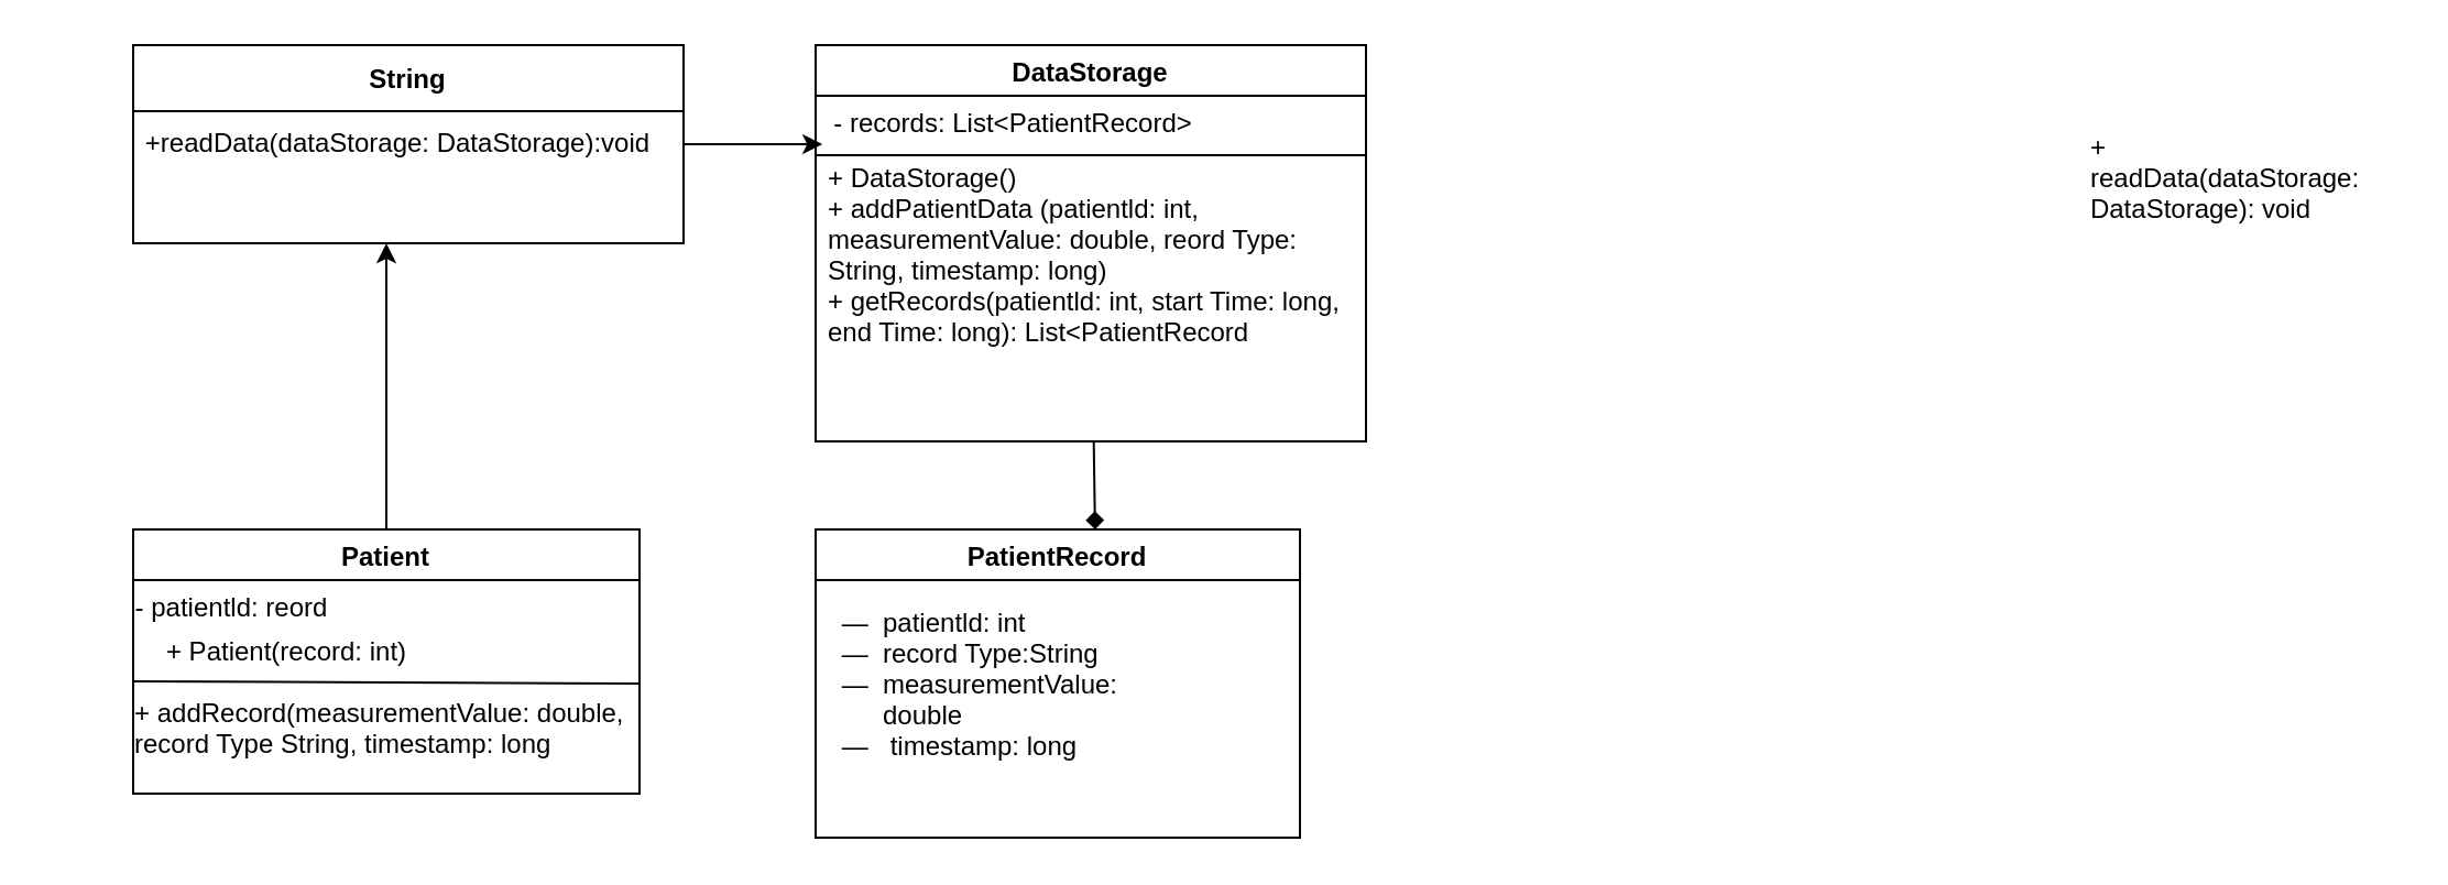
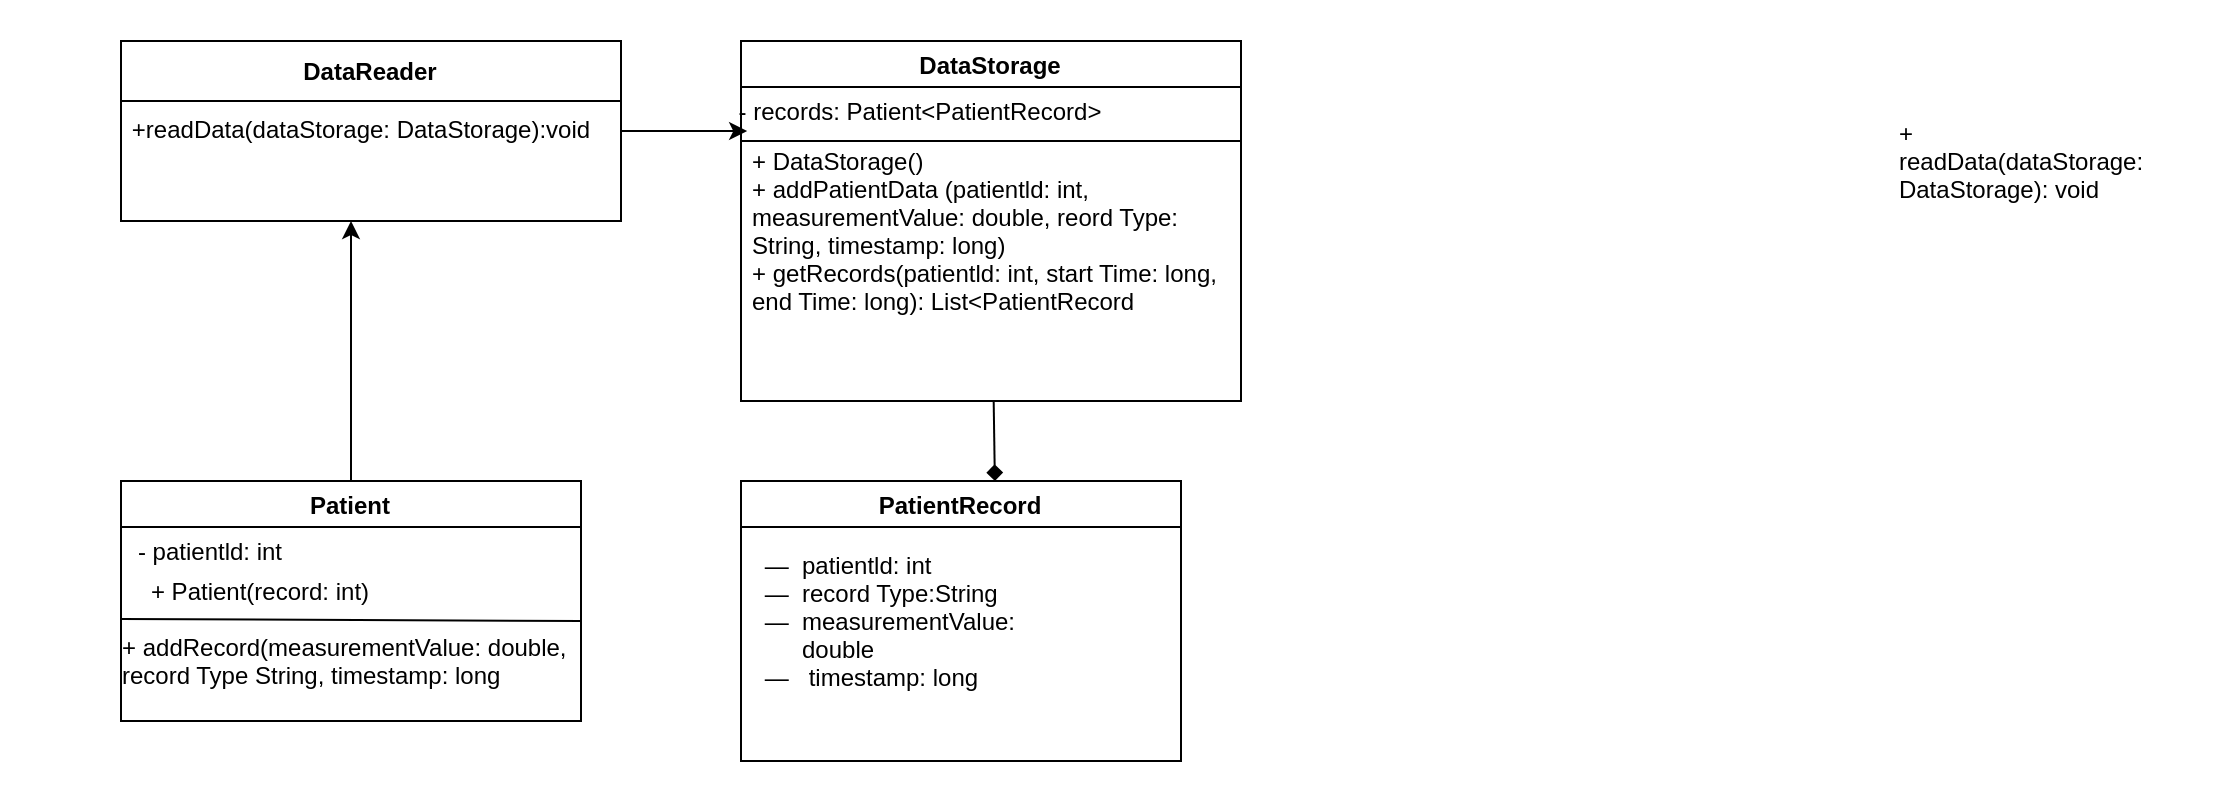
  <mxCell id="0" />
  <mxCell id="1" parent="0" />
- <mxCell id="2" value="&lt;p style=&quot;margin: 0px; font-variant-numeric: normal; font-variant-east-asian: normal; font-variant-alternates: normal; font-size-adjust: none; font-kerning: auto; font-optical-sizing: auto; font-feature-settings: normal; font-variation-settings: normal; font-variant-position: normal; font-variant-emoji: normal; font-stretch: normal; line-height: normal; color: rgb(0, 0, 0); text-align: start;&quot; class=&quot;p1&quot;&gt;String&lt;/p&gt;" style="swimlane;whiteSpace=wrap;html=1;startSize=30;" vertex="1" parent="1"><mxGeometry x="60" y="20" width="250" height="90" as="geometry"><mxRectangle x="50" y="80" width="140" height="30" as="alternateBounds" /></mxGeometry></mxCell>
+ <mxCell id="2" value="&lt;p style=&quot;margin: 0px; font-variant-numeric: normal; font-variant-east-asian: normal; font-variant-alternates: normal; font-size-adjust: none; font-kerning: auto; font-optical-sizing: auto; font-feature-settings: normal; font-variation-settings: normal; font-variant-position: normal; font-variant-emoji: normal; font-stretch: normal; line-height: normal; color: rgb(0, 0, 0); text-align: start;&quot; class=&quot;p1&quot;&gt;DataReader&lt;/p&gt;" style="swimlane;whiteSpace=wrap;html=1;startSize=30;" vertex="1" parent="1"><mxGeometry x="60" y="20" width="250" height="90" as="geometry"><mxRectangle x="50" y="80" width="140" height="30" as="alternateBounds" /></mxGeometry></mxCell>
  <mxCell id="3" value="&lt;p style=&quot;margin: 0px; font-variant-numeric: normal; font-variant-east-asian: normal; font-variant-alternates: normal; font-size-adjust: none; font-kerning: auto; font-optical-sizing: auto; font-feature-settings: normal; font-variation-settings: normal; font-variant-position: normal; font-variant-emoji: normal; font-stretch: normal; line-height: normal; color: rgb(0, 0, 0); text-align: start; text-wrap-mode: wrap;&quot; class=&quot;p1&quot;&gt;+ readData(dataStorage:&lt;/p&gt;&lt;p style=&quot;margin: 0px; font-variant-numeric: normal; font-variant-east-asian: normal; font-variant-alternates: normal; font-size-adjust: none; font-kerning: auto; font-optical-sizing: auto; font-feature-settings: normal; font-variation-settings: normal; font-variant-position: normal; font-variant-emoji: normal; font-stretch: normal; line-height: normal; color: rgb(0, 0, 0); text-align: start; text-wrap-mode: wrap;&quot; class=&quot;p1&quot;&gt;DataStorage): void&lt;/p&gt;" style="text;html=1;align=center;verticalAlign=middle;resizable=0;points=[];autosize=1;strokeColor=none;fillColor=none;" vertex="1" parent="2"><mxGeometry x="870" y="40" width="160" height="40" as="geometry" /></mxCell>
  <mxCell id="4" value="&lt;font&gt;&lt;font style=&quot;color: rgb(0, 0, 0);&quot;&gt;+readData(dataStorage:&amp;nbsp;&lt;/font&gt;&lt;span style=&quot;background-color: transparent;&quot;&gt;&lt;font style=&quot;color: rgb(0, 0, 0);&quot;&gt;DataStorage):void&lt;/font&gt;&lt;/span&gt;&lt;/font&gt;" style="text;html=1;align=center;verticalAlign=middle;resizable=0;points=[];autosize=1;strokeColor=none;fillColor=none;" vertex="1" parent="2"><mxGeometry x="-5" y="30" width="250" height="30" as="geometry" /></mxCell>
  <mxCell id="5" value="&lt;p style=&quot;margin: 0px; font-variant-numeric: normal; font-variant-east-asian: normal; font-variant-alternates: normal; font-size-adjust: none; font-kerning: auto; font-optical-sizing: auto; font-feature-settings: normal; font-variation-settings: normal; font-variant-position: normal; font-variant-emoji: normal; font-stretch: normal; line-height: normal; color: rgb(0, 0, 0); text-align: start;&quot; class=&quot;p1&quot;&gt;DataStorage&lt;/p&gt;" style="swimlane;whiteSpace=wrap;html=1;" vertex="1" parent="1"><mxGeometry x="370" y="20" width="250" height="180" as="geometry" /></mxCell>
- <mxCell id="6" value="&lt;p style=&quot;margin: 0px; font-variant-numeric: normal; font-variant-east-asian: normal; font-variant-alternates: normal; font-size-adjust: none; font-kerning: auto; font-optical-sizing: auto; font-feature-settings: normal; font-variation-settings: normal; font-variant-position: normal; font-variant-emoji: normal; font-stretch: normal; line-height: normal; color: rgb(0, 0, 0); text-align: start;&quot; class=&quot;p1&quot;&gt;- records: List&amp;lt;PatientRecord&amp;gt;&lt;/p&gt;" style="text;html=1;align=center;verticalAlign=middle;whiteSpace=wrap;rounded=0;" vertex="1" parent="5"><mxGeometry x="-40" y="20" width="260" height="30" as="geometry" /></mxCell>
+ <mxCell id="6" value="&lt;p style=&quot;margin: 0px; font-variant-numeric: normal; font-variant-east-asian: normal; font-variant-alternates: normal; font-size-adjust: none; font-kerning: auto; font-optical-sizing: auto; font-feature-settings: normal; font-variation-settings: normal; font-variant-position: normal; font-variant-emoji: normal; font-stretch: normal; line-height: normal; color: rgb(0, 0, 0); text-align: start;&quot; class=&quot;p1&quot;&gt;- records: Patient&amp;lt;PatientRecord&amp;gt;&lt;/p&gt;" style="text;html=1;align=center;verticalAlign=middle;whiteSpace=wrap;rounded=0;" vertex="1" parent="5"><mxGeometry x="-40" y="20" width="260" height="30" as="geometry" /></mxCell>
  <mxCell id="7" value="" style="endArrow=none;html=1;exitX=0;exitY=0.5;exitDx=0;exitDy=0;" edge="1" parent="5"><mxGeometry width="50" height="50" relative="1" as="geometry"><mxPoint y="50" as="sourcePoint" /><mxPoint x="250" y="50" as="targetPoint" /><Array as="points"><mxPoint x="108" y="50" /></Array></mxGeometry></mxCell>
  <mxCell id="8" value="&lt;p style=&quot;margin: 0px; font-variant-numeric: normal; font-variant-east-asian: normal; font-variant-alternates: normal; font-size-adjust: none; font-kerning: auto; font-optical-sizing: auto; font-feature-settings: normal; font-variation-settings: normal; font-variant-position: normal; font-variant-emoji: normal; font-stretch: normal; line-height: normal; color: rgb(0, 0, 0); text-align: start;&quot; class=&quot;p1&quot;&gt;+ DataStorage()&lt;/p&gt;&lt;p style=&quot;margin: 0px; font-variant-numeric: normal; font-variant-east-asian: normal; font-variant-alternates: normal; font-size-adjust: none; font-kerning: auto; font-optical-sizing: auto; font-feature-settings: normal; font-variation-settings: normal; font-variant-position: normal; font-variant-emoji: normal; font-stretch: normal; line-height: normal; color: rgb(0, 0, 0); text-align: start;&quot; class=&quot;p1&quot;&gt;+ addPatientData (patientld: int, measurementValue: double, reord Type:&lt;/p&gt;&lt;p style=&quot;margin: 0px; font-variant-numeric: normal; font-variant-east-asian: normal; font-variant-alternates: normal; font-size-adjust: none; font-kerning: auto; font-optical-sizing: auto; font-feature-settings: normal; font-variation-settings: normal; font-variant-position: normal; font-variant-emoji: normal; font-stretch: normal; line-height: normal; color: rgb(0, 0, 0); text-align: start;&quot; class=&quot;p1&quot;&gt;String, timestamp: long)&lt;/p&gt;&lt;p style=&quot;margin: 0px; font-variant-numeric: normal; font-variant-east-asian: normal; font-variant-alternates: normal; font-size-adjust: none; font-kerning: auto; font-optical-sizing: auto; font-feature-settings: normal; font-variation-settings: normal; font-variant-position: normal; font-variant-emoji: normal; font-stretch: normal; line-height: normal; color: rgb(0, 0, 0); text-align: start;&quot; class=&quot;p1&quot;&gt;+ getRecords(patientld: int, start Time: long, end Time: long): List&amp;lt;PatientRecord&lt;/p&gt;" style="text;html=1;align=center;verticalAlign=middle;whiteSpace=wrap;rounded=0;" vertex="1" parent="5"><mxGeometry x="5" y="20" width="240" height="150" as="geometry" /></mxCell>
  <mxCell id="9" style="edgeStyle=none;html=1;" edge="1" parent="1" source="10"><mxGeometry relative="1" as="geometry"><mxPoint x="175" y="110" as="targetPoint" /></mxGeometry></mxCell>
  <mxCell id="10" value="&lt;p style=&quot;margin: 0px; font-variant-numeric: normal; font-variant-east-asian: normal; font-variant-alternates: normal; font-size-adjust: none; font-kerning: auto; font-optical-sizing: auto; font-feature-settings: normal; font-variation-settings: normal; font-variant-position: normal; font-variant-emoji: normal; font-stretch: normal; line-height: normal; color: rgb(0, 0, 0); text-align: start;&quot; class=&quot;p1&quot;&gt;Patient&lt;/p&gt;" style="swimlane;whiteSpace=wrap;html=1;" vertex="1" parent="1"><mxGeometry x="60" y="240" width="230" height="120" as="geometry" /></mxCell>
- <mxCell id="11" value="&lt;p style=&quot;margin: 0px; font-variant-numeric: normal; font-variant-east-asian: normal; font-variant-alternates: normal; font-size-adjust: none; font-kerning: auto; font-optical-sizing: auto; font-feature-settings: normal; font-variation-settings: normal; font-variant-position: normal; font-variant-emoji: normal; font-stretch: normal; line-height: normal; text-align: start;&quot; class=&quot;p1&quot;&gt;&lt;font style=&quot;color: rgb(0, 0, 0);&quot;&gt;- patientld: reord&lt;/font&gt;&lt;/p&gt;" style="text;html=1;align=center;verticalAlign=middle;whiteSpace=wrap;rounded=0;" vertex="1" parent="10"><mxGeometry x="-40" y="20" width="170" height="30" as="geometry" /></mxCell>
+ <mxCell id="11" value="&lt;p style=&quot;margin: 0px; font-variant-numeric: normal; font-variant-east-asian: normal; font-variant-alternates: normal; font-size-adjust: none; font-kerning: auto; font-optical-sizing: auto; font-feature-settings: normal; font-variation-settings: normal; font-variant-position: normal; font-variant-emoji: normal; font-stretch: normal; line-height: normal; text-align: start;&quot; class=&quot;p1&quot;&gt;&lt;font style=&quot;color: rgb(0, 0, 0);&quot;&gt;- patientld: int&lt;/font&gt;&lt;/p&gt;" style="text;html=1;align=center;verticalAlign=middle;whiteSpace=wrap;rounded=0;" vertex="1" parent="10"><mxGeometry x="-40" y="20" width="170" height="30" as="geometry" /></mxCell>
  <mxCell id="12" value="&lt;p class=&quot;p1&quot; style=&quot;margin: 0px; font-variant-numeric: normal; font-variant-east-asian: normal; font-variant-alternates: normal; font-size-adjust: none; font-kerning: auto; font-optical-sizing: auto; font-feature-settings: normal; font-variation-settings: normal; font-variant-position: normal; font-variant-emoji: normal; font-stretch: normal; line-height: normal; text-align: start;&quot;&gt;&lt;font style=&quot;color: rgb(0, 0, 0);&quot;&gt;+ Patient(record: int)&lt;/font&gt;&lt;/p&gt;" style="text;html=1;align=center;verticalAlign=middle;whiteSpace=wrap;rounded=0;fontColor=#000000;" vertex="1" parent="10"><mxGeometry x="-40" y="40" width="220" height="30" as="geometry" /></mxCell>
  <mxCell id="13" value="&lt;p style=&quot;margin: 0px; font-variant-numeric: normal; font-variant-east-asian: normal; font-variant-alternates: normal; font-size-adjust: none; font-kerning: auto; font-optical-sizing: auto; font-feature-settings: normal; font-variation-settings: normal; font-variant-position: normal; font-variant-emoji: normal; font-stretch: normal; line-height: normal; text-align: start;&quot; class=&quot;p1&quot;&gt;&lt;font style=&quot;color: rgb(0, 0, 0);&quot;&gt;+ addRecord(&lt;/font&gt;&lt;font&gt;&lt;font style=&quot;color: rgb(0, 0, 0);&quot;&gt;measurement&lt;/font&gt;&lt;span style=&quot;background-color: transparent;&quot;&gt;&lt;font style=&quot;color: rgb(0, 0, 0);&quot;&gt;Value: double, record Type String, timestamp: long&lt;/font&gt;&lt;/span&gt;&lt;/font&gt;&lt;/p&gt;" style="text;html=1;align=center;verticalAlign=middle;whiteSpace=wrap;rounded=0;" vertex="1" parent="10"><mxGeometry y="50" width="230" height="80" as="geometry" /></mxCell>
  <mxCell id="14" value="" style="endArrow=none;html=1;" edge="1" parent="10"><mxGeometry width="50" height="50" relative="1" as="geometry"><mxPoint y="69" as="sourcePoint" /><mxPoint x="230" y="70" as="targetPoint" /></mxGeometry></mxCell>
  <mxCell id="15" value="&lt;p style=&quot;margin: 0px; font-variant-numeric: normal; font-variant-east-asian: normal; font-variant-alternates: normal; font-size-adjust: none; font-kerning: auto; font-optical-sizing: auto; font-feature-settings: normal; font-variation-settings: normal; font-variant-position: normal; font-variant-emoji: normal; font-stretch: normal; line-height: normal; color: rgb(0, 0, 0); text-align: start;&quot; class=&quot;p1&quot;&gt;PatientRecord&lt;/p&gt;" style="swimlane;whiteSpace=wrap;html=1;" vertex="1" parent="1"><mxGeometry x="370" y="240" width="220" height="140" as="geometry" /></mxCell>
  <mxCell id="16" value="&lt;ul class=&quot;ul1&quot; style=&quot;list-style-type: &amp;quot;—&amp;nbsp;&amp;nbsp;&amp;quot;; font-size: medium; text-align: start;&quot;&gt;&lt;li class=&quot;li1&quot; style=&quot;margin: 0px; font-variant-numeric: normal; font-variant-east-asian: normal; font-variant-alternates: normal; font-size-adjust: none; font-kerning: auto; font-optical-sizing: auto; font-feature-settings: normal; font-variation-settings: normal; font-variant-position: normal; font-variant-emoji: normal; font-stretch: normal; font-size: 12px; line-height: normal;&quot;&gt;&lt;font style=&quot;color: rgb(0, 0, 0);&quot;&gt;﻿﻿patientld: int&lt;/font&gt;&lt;/li&gt;&lt;li class=&quot;li1&quot; style=&quot;margin: 0px; font-variant-numeric: normal; font-variant-east-asian: normal; font-variant-alternates: normal; font-size-adjust: none; font-kerning: auto; font-optical-sizing: auto; font-feature-settings: normal; font-variation-settings: normal; font-variant-position: normal; font-variant-emoji: normal; font-stretch: normal; font-size: 12px; line-height: normal;&quot;&gt;&lt;font style=&quot;color: rgb(0, 0, 0);&quot;&gt;﻿﻿record Type:String&lt;/font&gt;&lt;/li&gt;&lt;li class=&quot;li1&quot; style=&quot;margin: 0px; font-variant-numeric: normal; font-variant-east-asian: normal; font-variant-alternates: normal; font-size-adjust: none; font-kerning: auto; font-optical-sizing: auto; font-feature-settings: normal; font-variation-settings: normal; font-variant-position: normal; font-variant-emoji: normal; font-stretch: normal; font-size: 12px; line-height: normal;&quot;&gt;&lt;font style=&quot;color: rgb(0, 0, 0);&quot;&gt;﻿﻿measurementValue: double&lt;/font&gt;&lt;/li&gt;&lt;li class=&quot;li1&quot; style=&quot;margin: 0px; font-variant-numeric: normal; font-variant-east-asian: normal; font-variant-alternates: normal; font-size-adjust: none; font-kerning: auto; font-optical-sizing: auto; font-feature-settings: normal; font-variation-settings: normal; font-variant-position: normal; font-variant-emoji: normal; font-stretch: normal; font-size: 12px; line-height: normal;&quot;&gt;&lt;font style=&quot;color: rgb(0, 0, 0);&quot;&gt;&amp;nbsp;timestamp: long&lt;/font&gt;&lt;/li&gt;&lt;/ul&gt;" style="text;html=1;align=center;verticalAlign=middle;whiteSpace=wrap;rounded=0;fontColor=#000000;" vertex="1" parent="15"><mxGeometry x="-10" y="5" width="180" height="130" as="geometry" /></mxCell>
  <mxCell id="17" style="edgeStyle=none;html=1;entryX=-0.008;entryY=0.167;entryDx=0;entryDy=0;entryPerimeter=0;" edge="1" parent="1" source="2" target="8"><mxGeometry relative="1" as="geometry" /></mxCell>
  <mxCell id="18" style="edgeStyle=none;html=1;entryX=0.577;entryY=0;entryDx=0;entryDy=0;entryPerimeter=0;endArrow=diamond;" edge="1" parent="1" source="5" target="15"><mxGeometry relative="1" as="geometry" /></mxCell>
